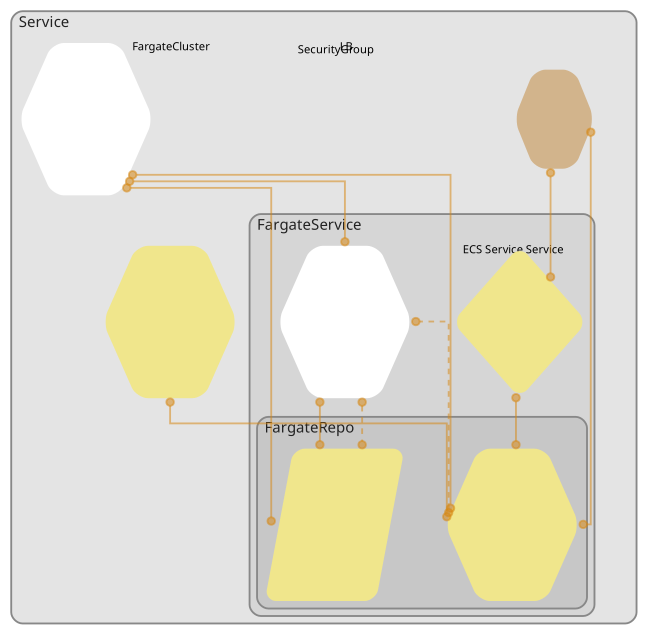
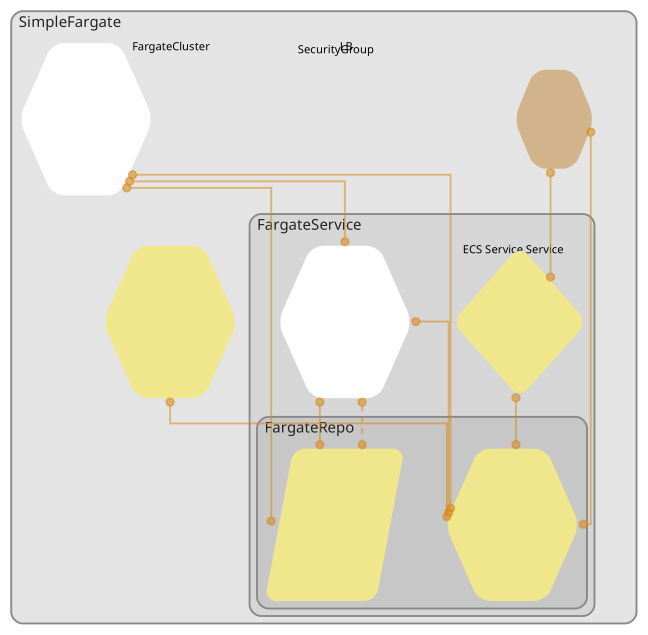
  digraph {
    compound=true
    fontcolor="#222222"
    fontname="Sans-Serif"
    fontsize=15
    nodesep=0.60
    rankdir=BT
    ranksep=0.75
    splines=ortho
    node [fillcolor=khaki fixedsize=true fontname="Sans-Serif" fontsize=12 labelloc=b margin=8 penwidth=0 shape=hexagon style="rounded,filled"]
    edge [arrowhead=dot arrowtail=dot color="#D5871488" dir=both penwidth=2 style=bold]
    n1 [height=2.266 label=" ECS Service Service" width=2]
    n2 [height=2.266 label=" SecurityGroup" shape=parallelogram width=2]
    n3 [fillcolor=white height=2.266 label=" LB" width=2]
    n4 [height=2.266 label=" TaskDef" shape=diamond width=2]
    n5 [fillcolor=white height=2.266 label=" FargateVpc" width=2]
    n6 [height=2.266 label=" FargateCluster" width=2]
    n7 [fillcolor=tan height=1.466 label=" FargateRepo" width=1.2]
    subgraph sub_1 {
      subgraph cluster_2 {
        fillcolor="#e4e4e4"
        fontsize=16
-       label=Service
+       label=SimpleFargate
        labeljust=l
        labelloc=b
        pencolor="#888888"
        penwidth=2
        style="filled,rounded"
        n5
        n6
        n7
        subgraph cluster_3 {
          fillcolor="#d6d6d6"
          fontsize=16
          label=FargateService
          labeljust=l
          labelloc=b
          pencolor="#888888"
          penwidth=2
          style="filled,rounded"
          n3
          n4
          subgraph cluster_4 {
            fillcolor="#c7c7c7"
            fontsize=16
            label=FargateRepo
            labeljust=l
            labelloc=b
            pencolor="#888888"
            penwidth=2
            style="filled,rounded"
            n1
            n2
          }
        }
      }
    }
-   n1 -> n3 [style=dashed]
+   n1 -> n3 [style=solid]
    n1 -> n4
    n1 -> n5 [style=solid]
    n1 -> n6
    n1 -> n7
    n2 -> n3
    n2 -> n5 [style=solid]
    n3 -> n2 [style=dashed]
    n3 -> n5 [style=solid]
    n4 -> n7 [style=solid]
  }
